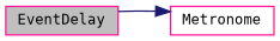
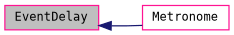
  digraph {
    rankdir=LR
    fontname="DejaVu Sans Mono"
    node [color=deeppink fontname="DejaVu Sans Mono" fontsize=10 shape=record style=filled]
    n1 [fillcolor=grey75 fontcolor=black height=0.2 label=EventDelay width=0.4]
    n2 [fillcolor=white height=0.2 label=Metronome width=0.4]
-   n2 -> n1 [color=midnightblue dir=back fontname="DejaVu Sans Mono" fontsize=10 labelfontname=Helvetica labelfontsize=10 style=solid]
+   n1 -> n2 [color=midnightblue dir=back fontname="DejaVu Sans Mono" fontsize=10 labelfontname=Helvetica labelfontsize=10 style=solid]
  }
